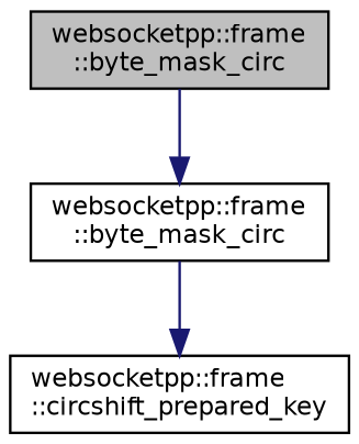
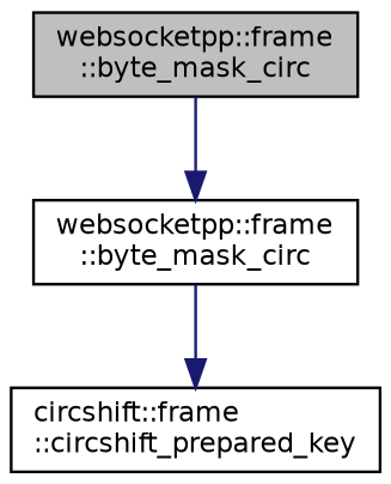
  digraph {
    rankdir=TB
    node [color=black fillcolor=white fontname=Helvetica fontsize=10 shape=record style=filled]
    edge [color=midnightblue fontname=Helvetica fontsize=10 labelfontname=Helvetica labelfontsize=10 style=solid]
    n1 [fillcolor=grey75 fontcolor=black height=0.2 label="websocketpp::frame\l::byte_mask_circ" width=0.4]
    n2 [height=0.2 label="websocketpp::frame\l::byte_mask_circ" width=0.4]
-   n3 [height=0.2 label="websocketpp::frame\l::circshift_prepared_key" width=0.4]
+   n3 [height=0.2 label="circshift::frame\l::circshift_prepared_key" width=0.4]
    n1 -> n2
    n2 -> n3
  }
